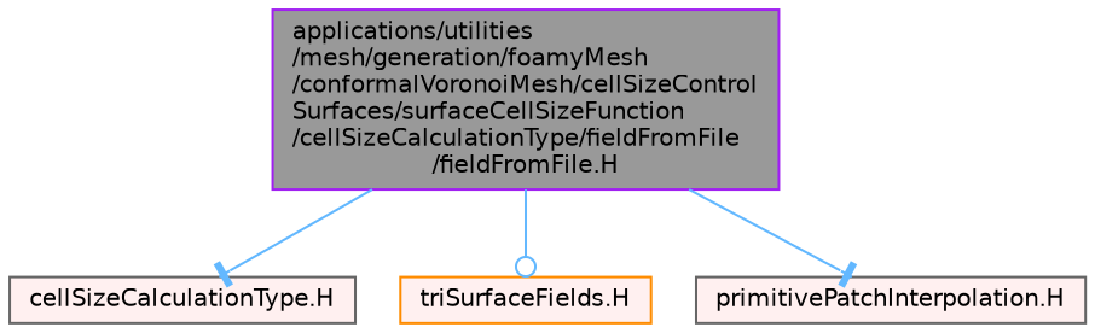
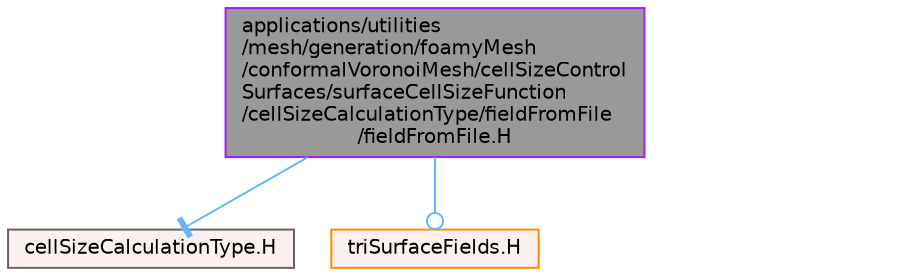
  digraph {
    node [color=gray40 fillcolor="#FFF0F0" fontname=Helvetica fontsize=10 shape=box style=filled]
    edge [arrowhead=tee color=steelblue1 fontname=Helvetica fontsize=10 labelfontname=Helvetica labelfontsize=10 style=solid]
    n1 [color=purple fillcolor=grey60 fontcolor=black height=0.2 label="applications/utilities\l/mesh/generation/foamyMesh\l/conformalVoronoiMesh/cellSizeControl\lSurfaces/surfaceCellSizeFunction\l/cellSizeCalculationType/fieldFromFile\l/fieldFromFile.H" width=0.4]
    n2 [height=0.2 label="cellSizeCalculationType.H" width=0.4]
    n3 [color=darkorange height=0.2 label="triSurfaceFields.H" width=0.4]
-   n4 [height=0.2 label="primitivePatchInterpolation.H" width=0.4]
    n1 -> n2
    n1 -> n3 [arrowhead=odot]
-   n1 -> n4
  }
